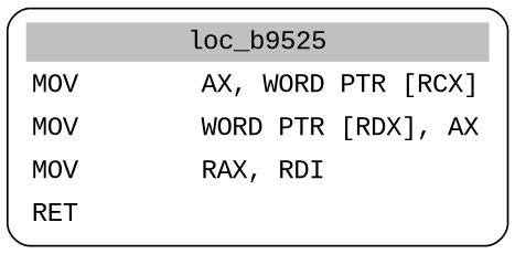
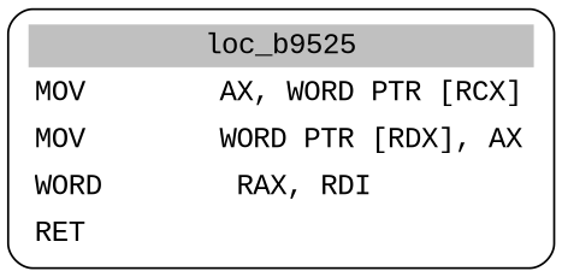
  digraph {
    rankdir=LR
-   n1 [fontname="Courier New" label=<<table border="0" cellborder="0" cellpadding="3"><tr><td align="center" colspan="2" bgcolor="grey">loc_b9525</td></tr><tr><td align="left">MOV        AX, WORD PTR [RCX]</td></tr><tr><td align="left">MOV        WORD PTR [RDX], AX</td></tr><tr><td align="left">MOV        RAX, RDI</td></tr><tr><td align="left">RET        </td></tr></table>> shape=Mrecord]
+   n1 [fontname="Courier New" label=<<table border="0" cellborder="0" cellpadding="3"><tr><td align="center" colspan="2" bgcolor="grey">loc_b9525</td></tr><tr><td align="left">MOV        AX, WORD PTR [RCX]</td></tr><tr><td align="left">MOV        WORD PTR [RDX], AX</td></tr><tr><td align="left">WORD        RAX, RDI</td></tr><tr><td align="left">RET        </td></tr></table>> shape=Mrecord]
  }
